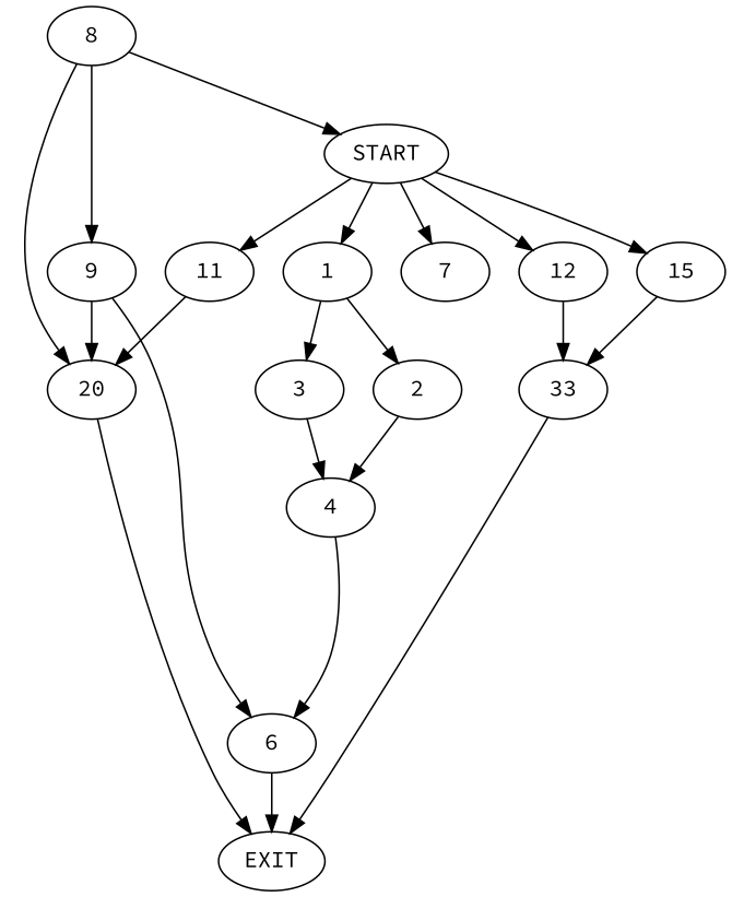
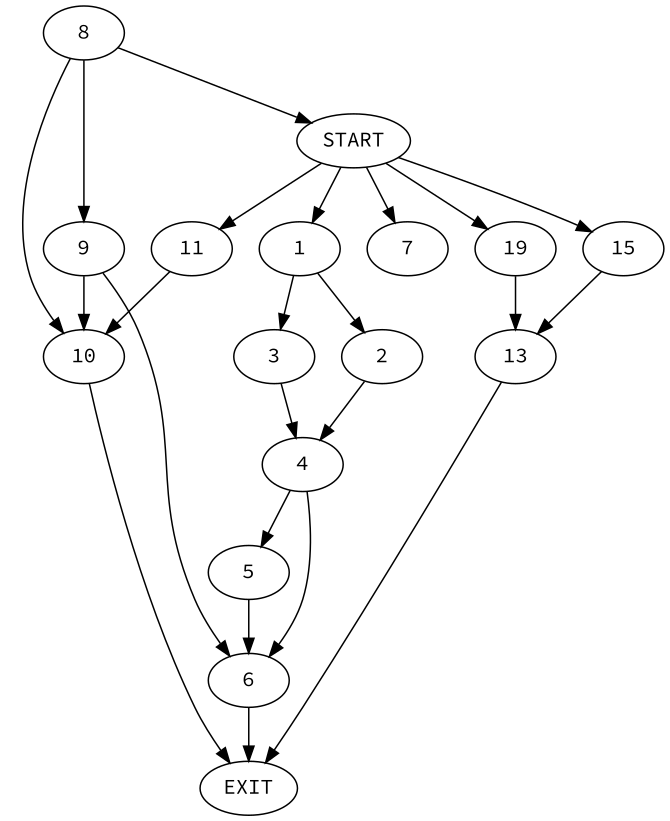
  digraph {
    fontname="Source Code Pro"
    node [fontname="Source Code Pro"]
    edge [fontname="Source Code Pro"]
    n1 [label=START]
    1
    7
    11
-   12
+   12 [label=19]
    15
    2
    3
    8
    9
-   10 [label=20]
-   13 [label=33]
+   10
+   13
    n13 [label=EXIT]
    4
+   5
    6
    n1 -> 1
    n1 -> 7
    n1 -> 11
    n1 -> 12
    n1 -> 15
    1 -> 2
    1 -> 3
    11 -> 10
    12 -> 13
    15 -> 13
    2 -> 4
    3 -> 4
    8 -> n1
    8 -> 9
    8 -> 10
    9 -> 10
    9 -> 6
    10 -> n13
    13 -> n13
+   4 -> 5
    4 -> 6
+   5 -> 6
    6 -> n13
  }
